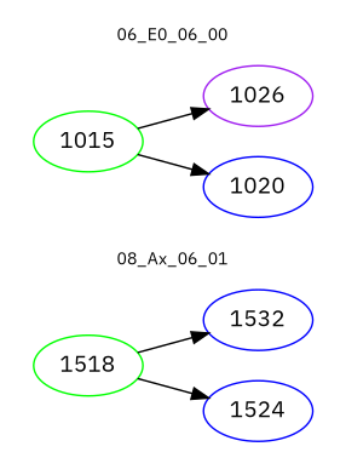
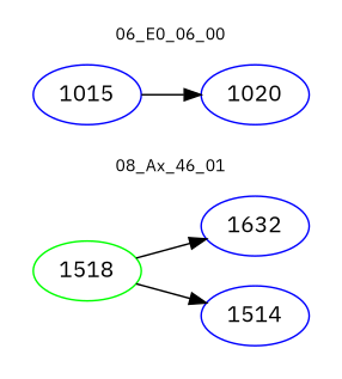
  digraph {
    fontname="IBM Plex Sans"
    rankdir=LR
    node [color=blue fontname="IBM Plex Sans"]
    edge [color=black fontname="IBM Plex Sans"]
-   n1 [label=1524]
+   n1 [label=1514]
    n2 [color=green label=1518]
-   n3 [label=1532]
+   n3 [label=1632]
    n4 [label=1020]
-   n5 [color=green label=1015]
-   n6 [color=purple label=1026]
+   n5 [label=1015]
    subgraph cluster_1 {
      color=white
      fontsize=10
-     label="08_Ax_06_01"
+     label="08_Ax_46_01"
      n1
      n2
      n3
    }
    subgraph cluster_2 {
      color=white
      fontsize=10
      label="06_E0_06_00"
      n4
      n5
-     n6
    }
    n2 -> n1
    n2 -> n3
    n5 -> n4
-   n5 -> n6
  }
